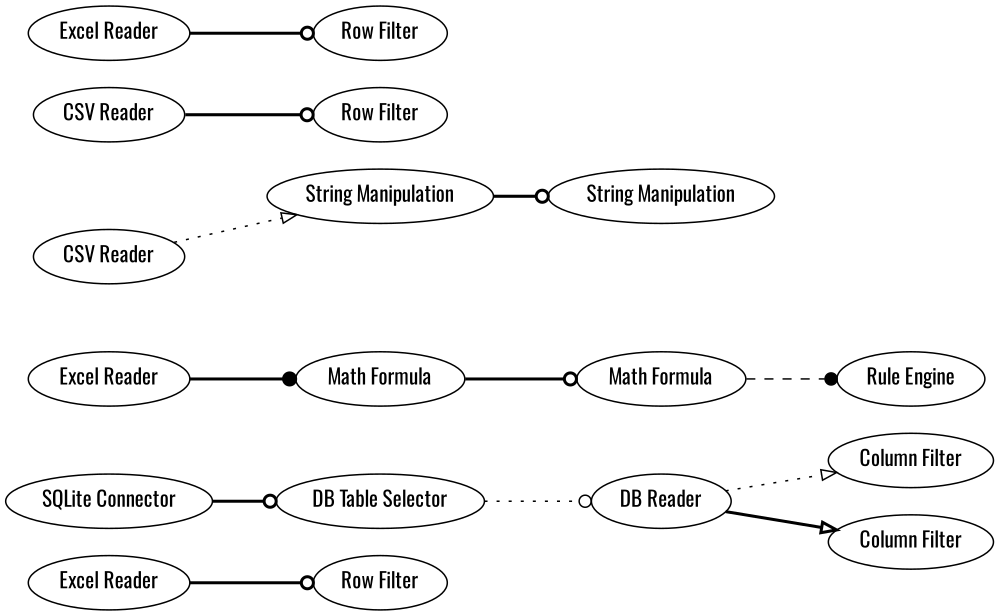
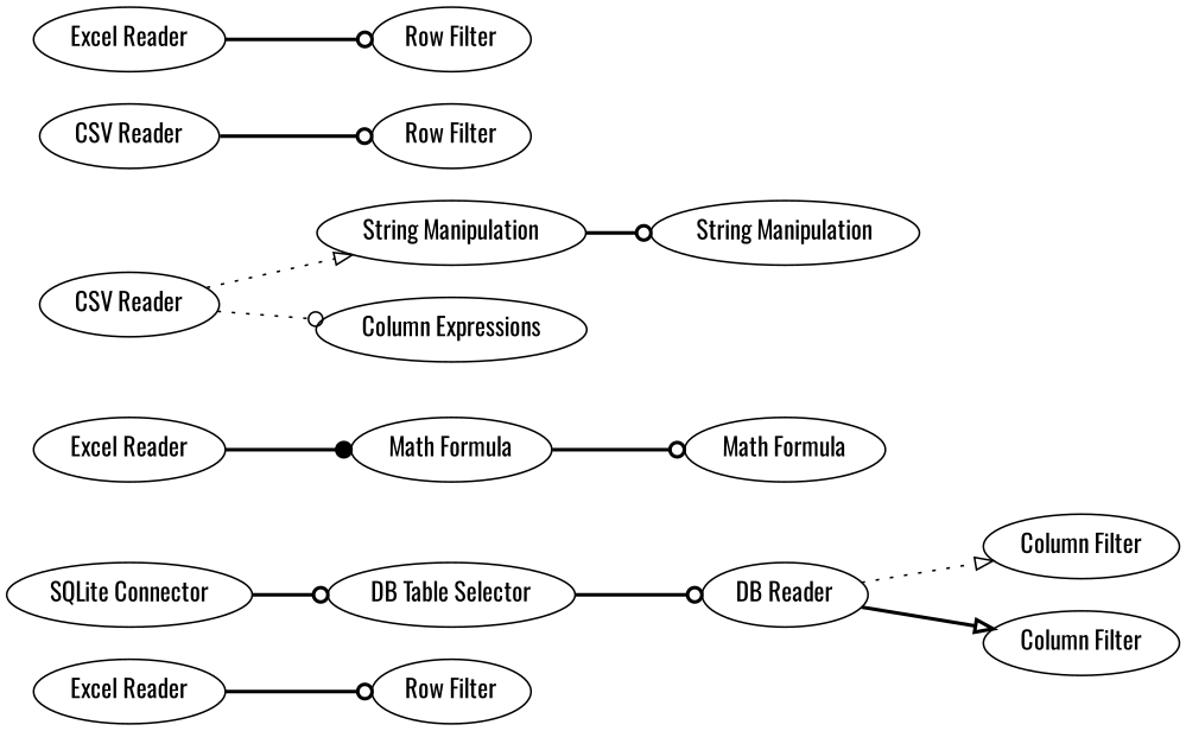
  digraph {
    fontname=Oswald
    rankdir=LR
    node [fontname=Oswald]
    edge [arrowhead=odot fontname=Oswald style=bold]
    n1 [label="Excel Reader"]
    n2 [label="Row Filter"]
    n3 [label="DB Reader"]
    n4 [label="Column Filter"]
    n5 [label="Column Filter"]
    n6 [label="Excel Reader"]
    n7 [label="Math Formula"]
    n8 [label="Math Formula"]
-   n9 [label="Rule Engine"]
    n10 [label="CSV Reader"]
    n11 [label="String Manipulation"]
+   n12 [label="Column Expressions"]
    n13 [label="String Manipulation"]
    n14 [label="DB Table Selector"]
    n15 [label="CSV Reader"]
    n16 [label="Row Filter"]
    n17 [label="Excel Reader"]
    n18 [label="Row Filter"]
    n19 [label="SQLite Connector"]
    n1 -> n2
    n3 -> n4 [arrowhead=onormal style=dotted]
    n3 -> n5 [arrowhead=onormal]
    n6 -> n7 [arrowhead=dot]
    n7 -> n8
-   n8 -> n9 [arrowhead=dot style=dashed]
    n10 -> n11 [arrowhead=onormal style=dotted]
+   n10 -> n12 [style=dotted]
    n11 -> n13
-   n14 -> n3 [style=dotted]
+   n14 -> n3
    n15 -> n16
    n17 -> n18
    n19 -> n14
  }
